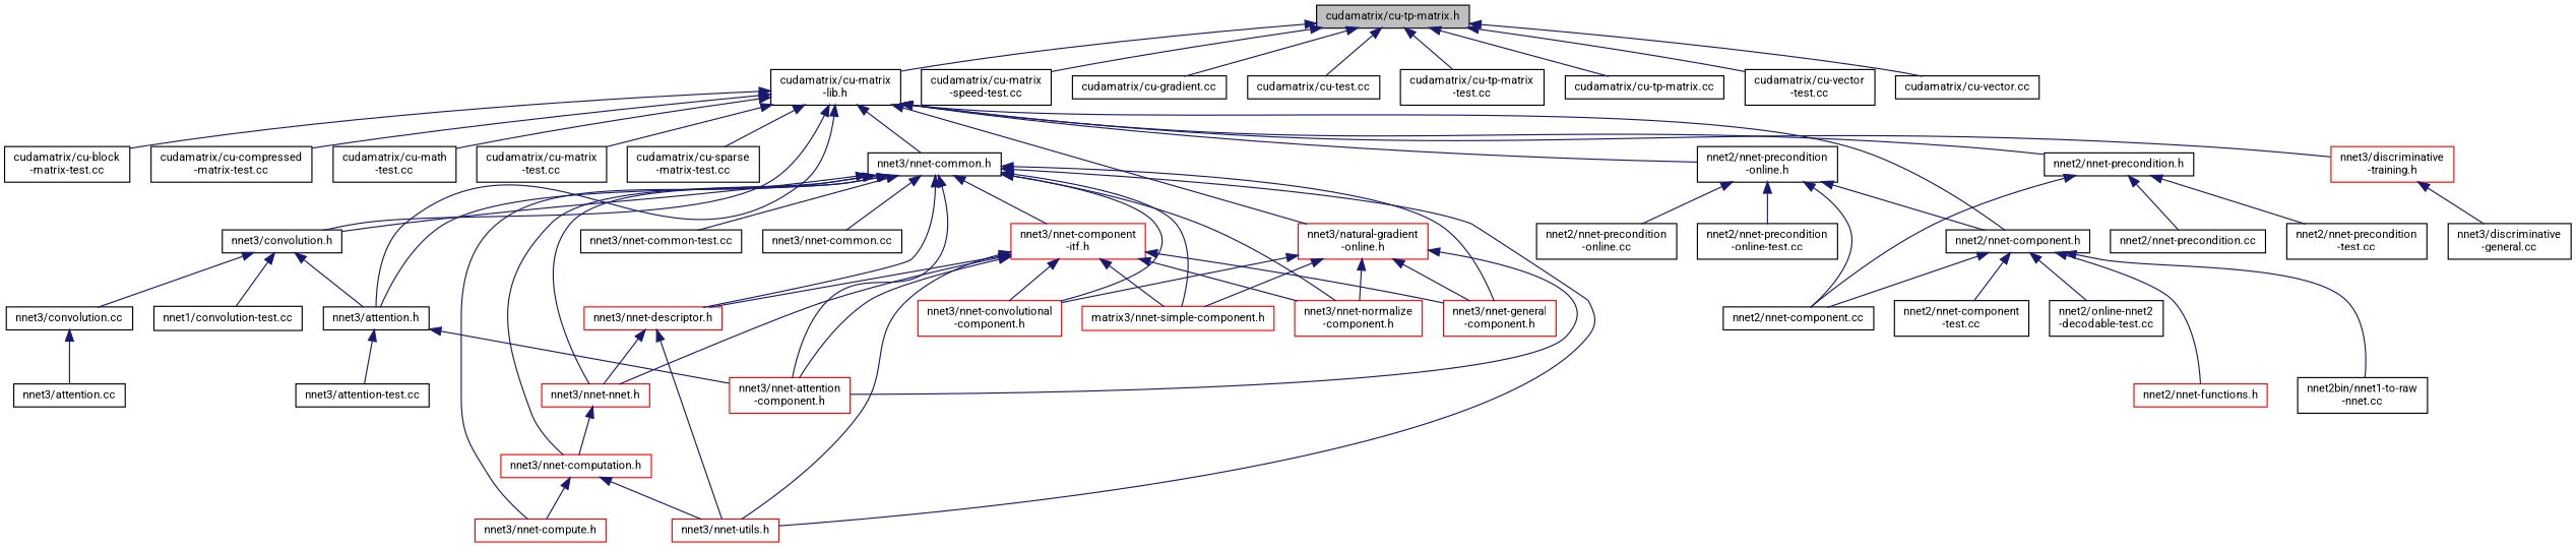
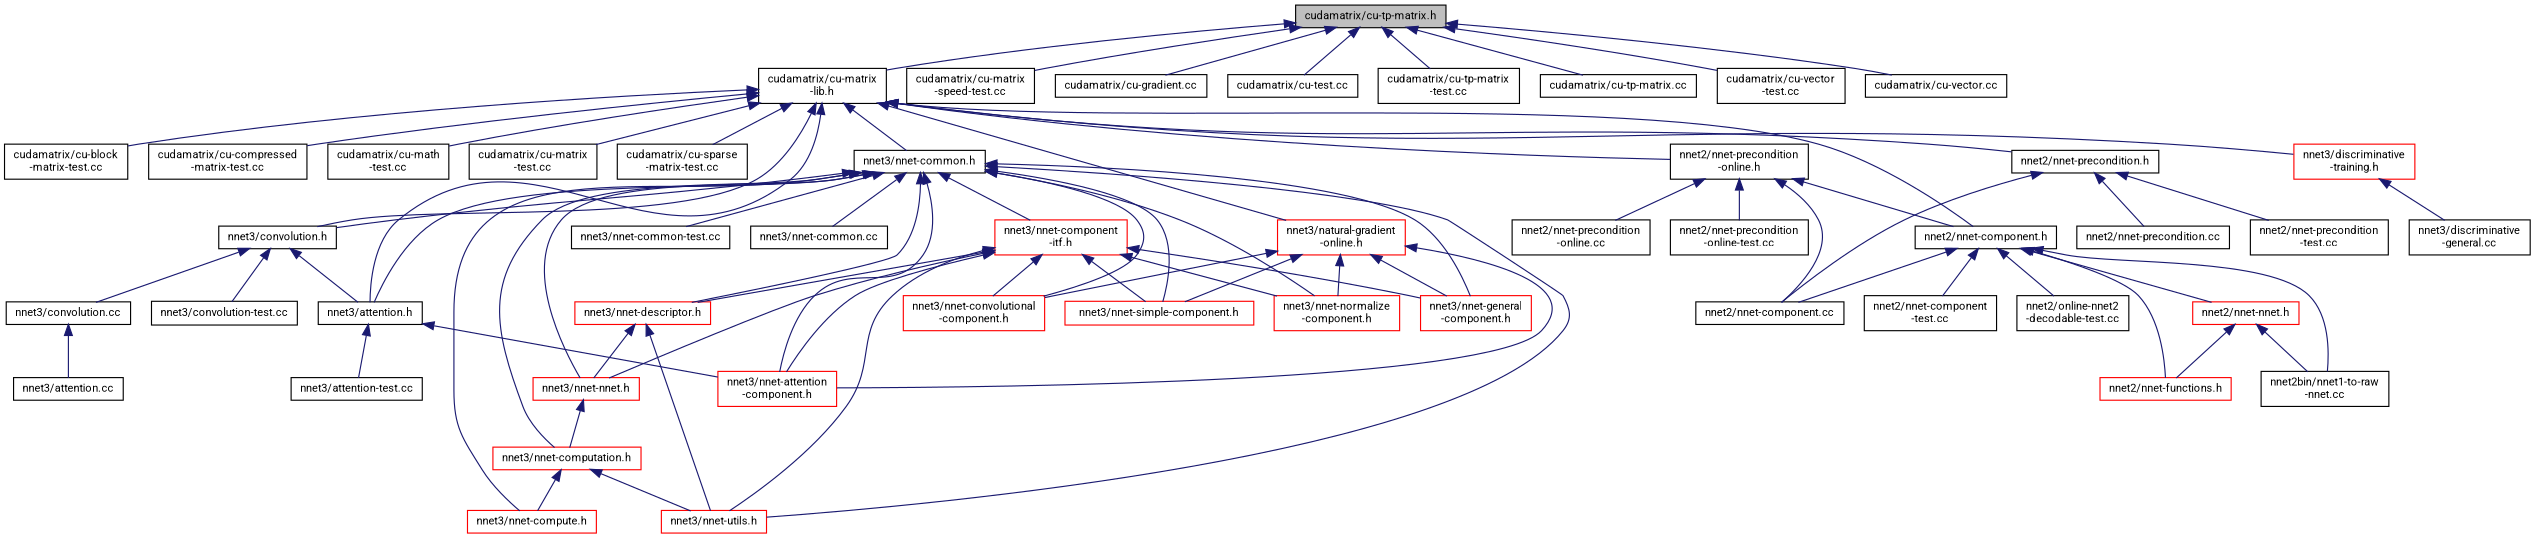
  digraph {
    fontname=Roboto
    node [color=black fillcolor=white fontname=Roboto fontsize=10 shape=record style=filled]
    edge [color=midnightblue dir=back fontname=Roboto fontsize=10 labelfontname=Helvetica labelfontsize=10 style=solid]
    n1 [fillcolor=grey75 fontcolor=black height=0.2 label="cudamatrix/cu-tp-matrix.h" width=0.4]
    n2 [height=0.2 label="cudamatrix/cu-matrix\l-lib.h" width=0.4]
    n3 [height=0.2 label="cudamatrix/cu-matrix\l-speed-test.cc" width=0.4]
    n4 [height=0.2 label="cudamatrix/cu-gradient.cc" width=0.4]
    n5 [height=0.2 label="cudamatrix/cu-test.cc" width=0.4]
    n6 [height=0.2 label="cudamatrix/cu-tp-matrix\l-test.cc" width=0.4]
    n7 [height=0.2 label="cudamatrix/cu-tp-matrix.cc" width=0.4]
    n8 [height=0.2 label="cudamatrix/cu-vector\l-test.cc" width=0.4]
    n9 [height=0.2 label="cudamatrix/cu-vector.cc" width=0.4]
    n10 [height=0.2 label="cudamatrix/cu-block\l-matrix-test.cc" width=0.4]
    n11 [height=0.2 label="cudamatrix/cu-compressed\l-matrix-test.cc" width=0.4]
    n12 [height=0.2 label="cudamatrix/cu-math\l-test.cc" width=0.4]
    n13 [height=0.2 label="cudamatrix/cu-matrix\l-test.cc" width=0.4]
    n14 [height=0.2 label="cudamatrix/cu-sparse\l-matrix-test.cc" width=0.4]
    n15 [height=0.2 label="nnet3/nnet-common.h" width=0.4]
    n16 [height=0.2 label="nnet3/attention.h" width=0.4]
    n17 [height=0.2 label="nnet3/convolution.h" width=0.4]
    n18 [height=0.2 label="nnet2/nnet-component.h" width=0.4]
    n19 [height=0.2 label="nnet2/nnet-precondition\l-online.h" width=0.4]
    n20 [height=0.2 label="nnet2/nnet-precondition.h" width=0.4]
    n21 [color=red height=0.2 label="nnet3/discriminative\l-training.h" width=0.4]
    n22 [color=red height=0.2 label="nnet3/natural-gradient\l-online.h" width=0.4]
    n23 [color=red height=0.2 label="nnet3/nnet-component\l-itf.h" width=0.4]
    n24 [color=red height=0.2 label="nnet3/nnet-nnet.h" width=0.4]
    n25 [color=red height=0.2 label="nnet3/nnet-computation.h" width=0.4]
    n26 [color=red height=0.2 label="nnet3/nnet-compute.h" width=0.4]
    n27 [color=red height=0.2 label="nnet3/nnet-utils.h" width=0.4]
    n28 [color=red height=0.2 label="nnet3/nnet-descriptor.h" width=0.4]
    n29 [color=red height=0.2 label="nnet3/nnet-attention\l-component.h" width=0.4]
-   n30 [color=red height=0.2 label="matrix3/nnet-simple-component.h" width=0.4]
+   n30 [color=red height=0.2 label="nnet3/nnet-simple-component.h" width=0.4]
    n31 [color=red height=0.2 label="nnet3/nnet-normalize\l-component.h" width=0.4]
    n32 [color=red height=0.2 label="nnet3/nnet-general\l-component.h" width=0.4]
    n33 [color=red height=0.2 label="nnet3/nnet-convolutional\l-component.h" width=0.4]
    n34 [height=0.2 label="nnet3/nnet-common-test.cc" width=0.4]
    n35 [height=0.2 label="nnet3/nnet-common.cc" width=0.4]
    n36 [height=0.2 label="nnet3/attention-test.cc" width=0.4]
-   n37 [height=0.2 label="nnet1/convolution-test.cc" width=0.4]
+   n37 [height=0.2 label="nnet3/convolution-test.cc" width=0.4]
    n38 [height=0.2 label="nnet3/convolution.cc" width=0.4]
+   n39 [color=red height=0.2 label="nnet2/nnet-nnet.h" width=0.4]
    n40 [color=red height=0.2 label="nnet2/nnet-functions.h" width=0.4]
    n41 [height=0.2 label="nnet2bin/nnet1-to-raw\l-nnet.cc" width=0.4]
    n42 [height=0.2 label="nnet2/nnet-component\l-test.cc" width=0.4]
    n43 [height=0.2 label="nnet2/nnet-component.cc" width=0.4]
    n44 [height=0.2 label="nnet2/online-nnet2\l-decodable-test.cc" width=0.4]
    n45 [height=0.2 label="nnet2/nnet-precondition\l-online-test.cc" width=0.4]
    n46 [height=0.2 label="nnet2/nnet-precondition\l-online.cc" width=0.4]
    n47 [height=0.2 label="nnet2/nnet-precondition\l-test.cc" width=0.4]
    n48 [height=0.2 label="nnet2/nnet-precondition.cc" width=0.4]
    n49 [height=0.2 label="nnet3/discriminative\l-general.cc" width=0.4]
    n50 [height=0.2 label="nnet3/attention.cc" width=0.4]
    n1 -> n2
    n1 -> n3
    n1 -> n4
    n1 -> n5
    n1 -> n6
    n1 -> n7
    n1 -> n8
    n1 -> n9
    n2 -> n10
    n2 -> n11
    n2 -> n12
    n2 -> n13
    n2 -> n14
    n2 -> n15
    n2 -> n16
    n2 -> n17
    n2 -> n18
    n2 -> n19
    n2 -> n20
    n2 -> n21
    n2 -> n22
    n15 -> n16
    n15 -> n17
    n15 -> n23
    n15 -> n24
    n15 -> n25
    n15 -> n26
    n15 -> n27
    n15 -> n28
    n15 -> n29
    n15 -> n30
    n15 -> n31
    n15 -> n32
    n15 -> n33
    n15 -> n34
    n15 -> n35
    n16 -> n29
    n16 -> n36
    n17 -> n16
    n17 -> n37
    n17 -> n38
+   n18 -> n39
    n18 -> n40
    n18 -> n41
    n18 -> n42
    n18 -> n43
    n18 -> n44
    n19 -> n18
    n19 -> n43
    n19 -> n45
    n19 -> n46
    n20 -> n43
    n20 -> n47
    n20 -> n48
    n21 -> n49
    n22 -> n29
    n22 -> n30
    n22 -> n31
    n22 -> n32
    n22 -> n33
    n23 -> n24
    n23 -> n27
    n23 -> n28
    n23 -> n29
    n23 -> n30
    n23 -> n31
    n23 -> n32
    n23 -> n33
    n24 -> n25
    n25 -> n26
    n25 -> n27
    n28 -> n24
    n28 -> n27
    n38 -> n50
+   n39 -> n40
+   n39 -> n41
  }
